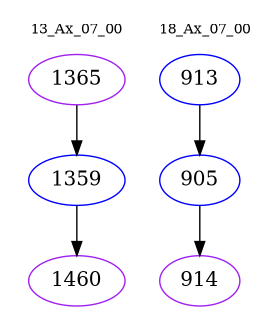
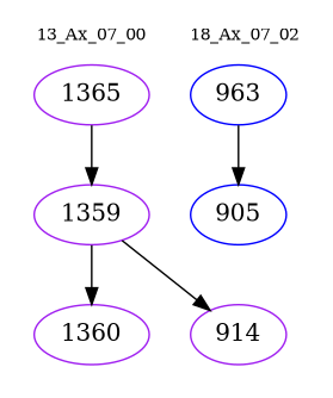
  digraph {
    node [color=purple]
    edge [color=black]
    n1 [label=1365]
-   n2 [color=blue label=1359]
-   n3 [label=1460]
-   n4 [color=blue label=913]
+   n2 [label=1359]
+   n3 [label=1360]
+   n4 [color=blue label=963]
    n5 [color=blue label=905]
    n6 [label=914]
    subgraph cluster_1 {
      color=white
      fontsize=10
      label="13_Ax_07_00"
      n1
      n2
      n3
    }
    subgraph cluster_2 {
      color=white
      fontsize=10
-     label="18_Ax_07_00"
+     label="18_Ax_07_02"
      n4
      n5
      n6
    }
    n1 -> n2
    n2 -> n3
    n4 -> n5
-   n5 -> n6
+   n2 -> n6
  }
